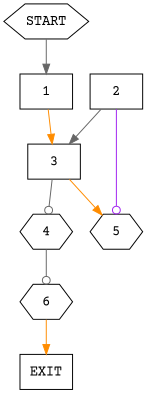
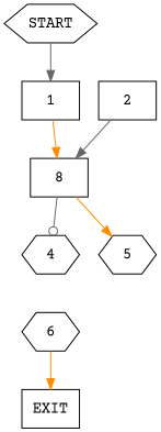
  digraph {
    fontname="Courier Prime"
    node [fontname="Courier Prime" shape=hexagon]
    edge [arrowhead=normal color=gray40 fontname="Courier Prime"]
    n1 [label=START]
    1 [shape=box]
-   3 [shape=box]
+   3 [shape=box label=8]
    n4 [label=EXIT shape=box]
    2 [shape=box]
    5
    4
    6
    n1 -> 1
    1 -> 3 [color=darkorange]
    3 -> 5 [color=darkorange]
    3 -> 4 [arrowhead=odot]
    2 -> 3
-   2 -> 5 [arrowhead=odot color=purple]
-   4 -> 6 [arrowhead=odot]
    6 -> n4 [color=darkorange]
  }
